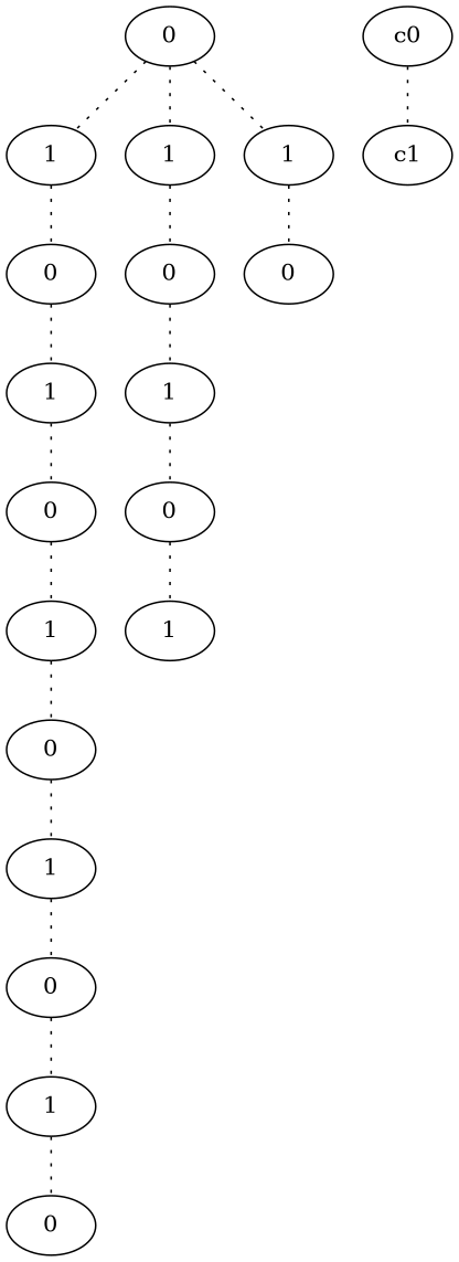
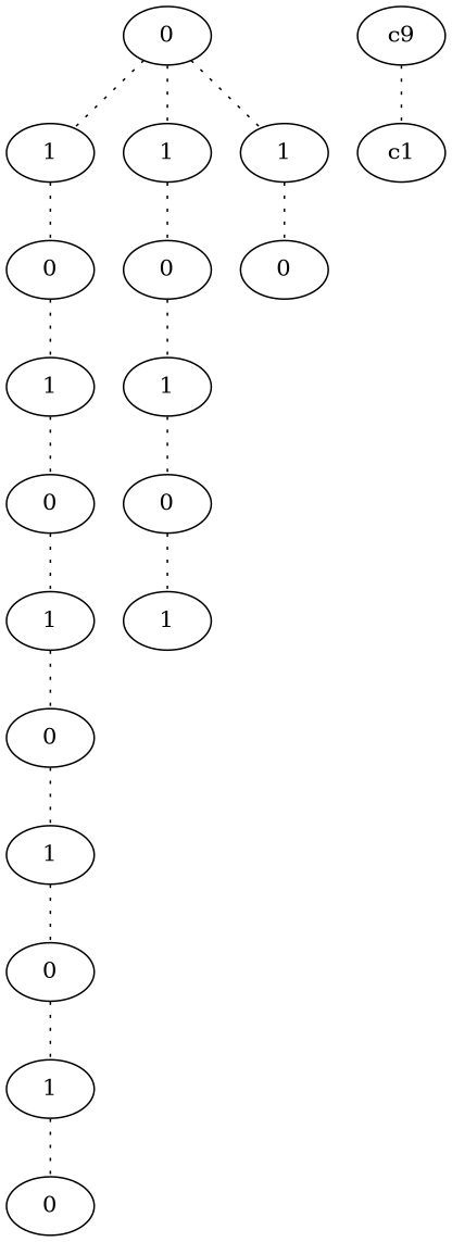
  graph {
    edge [style=dotted]
    n1 [label=0]
    n2 [label=1]
    n3 [label=1]
    n4 [label=1]
    n5 [label=0]
    n6 [label=1]
    n7 [label=0]
    n8 [label=1]
    n9 [label=0]
    n10 [label=1]
    n11 [label=0]
    n12 [label=1]
    n13 [label=0]
    n14 [label=0]
    n15 [label=1]
    n16 [label=0]
    n17 [label=1]
    n18 [label=0]
-   c0
+   c0 [label=c9]
    c1
    n1 -- n2
    n1 -- n3
    n1 -- n4
    n2 -- n5
    n3 -- n14
    n4 -- n18
    n5 -- n6
    n6 -- n7
    n7 -- n8
    n8 -- n9
    n9 -- n10
    n10 -- n11
    n11 -- n12
    n12 -- n13
    n14 -- n15
    n15 -- n16
    n16 -- n17
    c0 -- c1
  }
